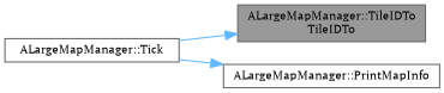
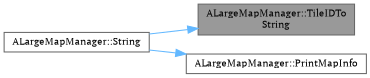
  digraph {
    fontname="PT Serif"
    rankdir=RL
    node [color=grey40 fillcolor=white fontname="PT Serif" fontsize=10 shape=box style=filled]
    edge [color=steelblue1 dir=back fontname="PT Serif" fontsize=10 labelfontname=Helvetica labelfontsize=10 style=solid]
-   n1 [color=gray40 fillcolor=grey60 fontcolor=black height=0.2 label="ALargeMapManager::TileIDTo\lTileIDTo" width=0.4]
-   n2 [height=0.2 label="ALargeMapManager::Tick" width=0.4]
+   n1 [color=gray40 fillcolor=grey60 fontcolor=black height=0.2 label="ALargeMapManager::TileIDTo\lString" width=0.4]
+   n2 [height=0.2 label="ALargeMapManager::String" width=0.4]
    n3 [height=0.2 label="ALargeMapManager::PrintMapInfo" width=0.4]
    n1 -> n2
    n3 -> n2
  }
